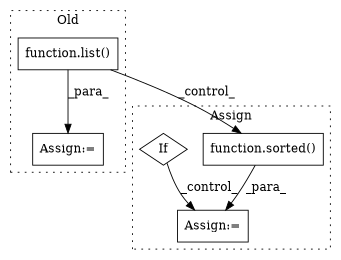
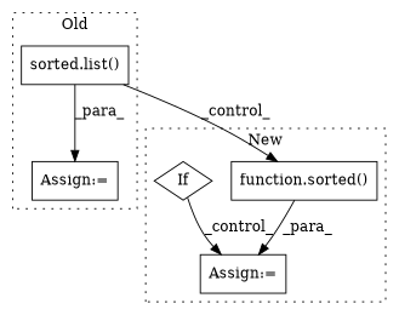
  digraph {
    node [a=75 l=3 shape=box]
-   n1 [l="5,1" label="function.list()" s="1272,1361"]
+   n1 [l="5,1" label="sorted.list()" s="1272,1361"]
    n2 [a=68 label="Assign:=" s=1269]
    n3 [l="7,1" label="function.sorted()" s="2471,2514"]
    n4 [a=68 label="Assign:=" s=2590]
    n5 [a=96 label=If s=2412 shape=diamond]
    subgraph cluster_1 {
      label=Old
      style=dotted
      n1
      n2
    }
    subgraph cluster_2 {
-     label=Assign
+     label=New
      style=dotted
      n3
      n4
      n5
    }
    n1 -> n2 [label=_para_]
    n1 -> n3 [label=_control_]
    n3 -> n4 [label=_para_]
    n5 -> n4 [label=_control_]
  }
